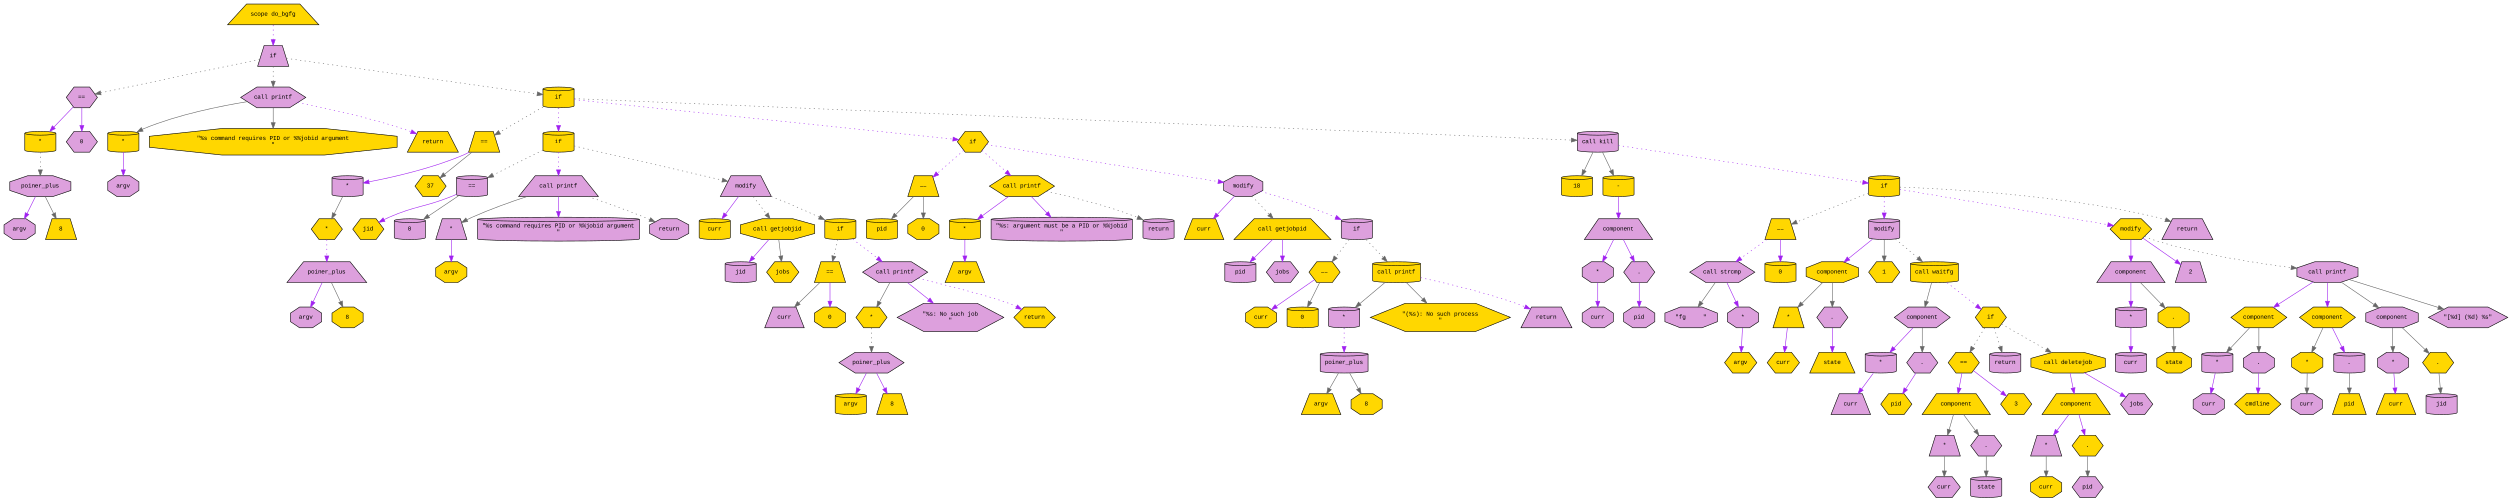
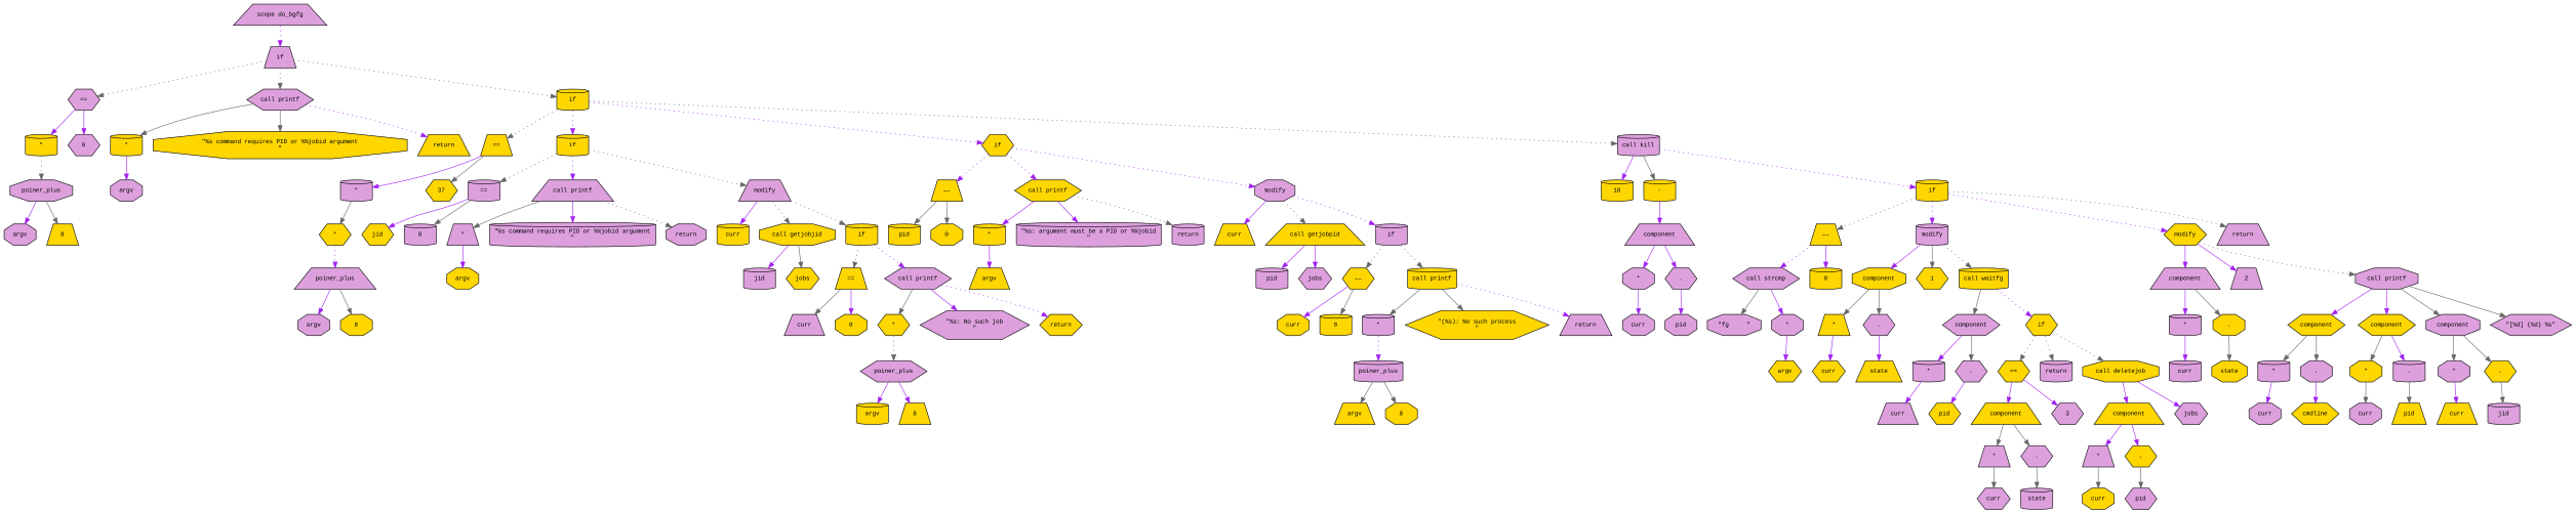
  digraph {
    fontname="Times New Roman"
    fontsize=10
    node [fillcolor=plum fontname="Courier New" fontsize=10 shape=hexagon style=filled]
    edge [color=purple fontname="Times New Roman" fontsize=10]
-   n1 [fillcolor=gold label="scope do_bgfg" shape=trapezium]
+   n1 [label="scope do_bgfg" shape=trapezium]
    n2 [label=if shape=trapezium]
    n3 [label="=="]
    n4 [label="call printf"]
    n5 [fillcolor=gold label=if shape=cylinder]
    n6 [fillcolor=gold label="*" shape=cylinder]
    n7 [label=0]
    n8 [fillcolor=gold label="*" shape=cylinder]
    n9 [fillcolor=gold label="\"%s command requires PID or %%jobid argument\n\"" shape=octagon]
    n10 [fillcolor=gold label=return shape=trapezium]
    n11 [fillcolor=gold label="==" shape=trapezium]
    n12 [fillcolor=gold label=if shape=cylinder]
    n13 [fillcolor=gold label=if]
    n14 [label="call kill" shape=cylinder]
    n15 [label=poiner_plus shape=octagon]
    n16 [label=argv shape=octagon]
    n17 [fillcolor=gold label=8 shape=trapezium]
    n18 [label=argv shape=octagon]
    n19 [label="*" shape=cylinder]
    n20 [fillcolor=gold label=37]
    n21 [label="==" shape=cylinder]
    n22 [label="call printf" shape=trapezium]
    n23 [label=modify shape=trapezium]
    n24 [fillcolor=gold label="==" shape=trapezium]
    n25 [fillcolor=gold label="call printf"]
    n26 [label=modify shape=octagon]
    n27 [fillcolor=gold label=18 shape=cylinder]
    n28 [fillcolor=gold label="-" shape=cylinder]
    n29 [fillcolor=gold label=if shape=cylinder]
    n30 [fillcolor=gold label="*"]
    n31 [label=poiner_plus shape=trapezium]
    n32 [label=argv shape=octagon]
    n33 [fillcolor=gold label=8 shape=octagon]
    n34 [fillcolor=gold label=jid]
    n35 [label=0 shape=cylinder]
    n36 [label="*" shape=trapezium]
    n37 [label="\"%s command requires PID or %%jobid argument\n\"" shape=cylinder]
    n38 [label=return shape=octagon]
    n39 [fillcolor=gold label=curr shape=cylinder]
    n40 [fillcolor=gold label="call getjobjid" shape=octagon]
    n41 [fillcolor=gold label=if shape=cylinder]
    n42 [fillcolor=gold label=argv shape=octagon]
    n43 [label=jid shape=cylinder]
    n44 [fillcolor=gold label=jobs]
    n45 [fillcolor=gold label="==" shape=trapezium]
    n46 [label="call printf"]
    n47 [label=curr shape=trapezium]
    n48 [fillcolor=gold label=0 shape=octagon]
    n49 [fillcolor=gold label="*"]
    n50 [label="\"%s: No such job\n\""]
    n51 [fillcolor=gold label=return]
    n52 [label=poiner_plus]
    n53 [fillcolor=gold label=argv shape=cylinder]
    n54 [fillcolor=gold label=8 shape=trapezium]
    n55 [fillcolor=gold label=pid shape=cylinder]
    n56 [fillcolor=gold label=0 shape=octagon]
    n57 [fillcolor=gold label="*" shape=cylinder]
    n58 [label="\"%s: argument must be a PID or %%jobid\n\"" shape=cylinder]
    n59 [label=return shape=cylinder]
    n60 [fillcolor=gold label=curr shape=trapezium]
    n61 [fillcolor=gold label="call getjobpid" shape=trapezium]
    n62 [label=if shape=cylinder]
    n63 [fillcolor=gold label=argv shape=trapezium]
    n64 [label=pid shape=cylinder]
    n65 [label=jobs]
    n66 [fillcolor=gold label="=="]
    n67 [fillcolor=gold label="call printf" shape=cylinder]
    n68 [fillcolor=gold label=curr shape=octagon]
    n69 [fillcolor=gold label=0 shape=cylinder]
    n70 [label="*" shape=cylinder]
    n71 [fillcolor=gold label="\"(%s): No such process\n\""]
    n72 [label=return shape=trapezium]
    n73 [label=poiner_plus shape=cylinder]
    n74 [fillcolor=gold label=argv shape=trapezium]
    n75 [fillcolor=gold label=8 shape=octagon]
    n76 [label=component shape=trapezium]
    n77 [fillcolor=gold label="==" shape=trapezium]
    n78 [label=modify shape=cylinder]
    n79 [fillcolor=gold label=modify]
    n80 [label=return shape=trapezium]
    n81 [label="*" shape=octagon]
    n82 [label="."]
    n83 [label=curr shape=octagon]
    n84 [label=pid shape=octagon]
    n85 [label="call strcmp"]
    n86 [fillcolor=gold label=0 shape=cylinder]
    n87 [fillcolor=gold label=component shape=octagon]
    n88 [fillcolor=gold label=1]
    n89 [fillcolor=gold label="call waitfg" shape=cylinder]
    n90 [label=component shape=trapezium]
    n91 [label=2 shape=trapezium]
    n92 [label="call printf" shape=octagon]
    n93 [label="\"fg     \"" shape=octagon]
    n94 [label="*" shape=octagon]
    n95 [fillcolor=gold label=argv]
    n96 [fillcolor=gold label="*" shape=trapezium]
    n97 [label="."]
    n98 [label=component]
    n99 [fillcolor=gold label=if]
    n100 [fillcolor=gold label=curr]
    n101 [fillcolor=gold label=state shape=trapezium]
    n102 [label="*" shape=cylinder]
    n103 [label="."]
    n104 [fillcolor=gold label="=="]
    n105 [label=return shape=cylinder]
    n106 [fillcolor=gold label="call deletejob" shape=octagon]
    n107 [label=curr shape=trapezium]
    n108 [fillcolor=gold label=pid]
    n109 [fillcolor=gold label=component shape=trapezium]
-   n110 [fillcolor=gold label=3]
+   n110 [label=3]
    n111 [fillcolor=gold label=component shape=trapezium]
    n112 [label=jobs]
    n113 [label="*" shape=trapezium]
    n114 [label="."]
    n115 [label=curr]
    n116 [label=state shape=cylinder]
    n117 [label="*" shape=trapezium]
    n118 [fillcolor=gold label="."]
    n119 [fillcolor=gold label=curr shape=octagon]
    n120 [label=pid]
    n121 [label="*" shape=cylinder]
    n122 [fillcolor=gold label="." shape=octagon]
    n123 [fillcolor=gold label=component]
    n124 [fillcolor=gold label=component]
    n125 [label=component shape=octagon]
    n126 [label="\"[%d] (%d) %s\""]
    n127 [label=curr shape=cylinder]
    n128 [fillcolor=gold label=state shape=octagon]
    n129 [label="*" shape=cylinder]
    n130 [label="." shape=octagon]
    n131 [fillcolor=gold label="*" shape=octagon]
    n132 [label="." shape=cylinder]
    n133 [label="*" shape=octagon]
    n134 [fillcolor=gold label="."]
    n135 [label=curr shape=octagon]
    n136 [fillcolor=gold label=cmdline]
    n137 [label=curr shape=octagon]
    n138 [fillcolor=gold label=pid shape=trapezium]
    n139 [fillcolor=gold label=curr shape=trapezium]
    n140 [label=jid shape=cylinder]
    n1 -> n2 [style=dotted]
    n2 -> n3 [color=gray40 style=dotted]
    n2 -> n4 [color=gray40 style=dotted]
    n2 -> n5 [color=gray40 style=dotted]
    n3 -> n6
    n3 -> n7
    n4 -> n8 [color=gray40]
    n4 -> n9 [color=gray40]
    n4 -> n10 [style=dotted]
    n5 -> n11 [color=gray40 style=dotted]
    n5 -> n12 [style=dotted]
    n5 -> n13 [style=dotted]
    n5 -> n14 [color=gray40 style=dotted]
    n6 -> n15 [color=gray40 style=dotted]
    n8 -> n18
    n11 -> n19
    n11 -> n20 [color=gray40]
    n12 -> n21 [color=gray40 style=dotted]
    n12 -> n22 [style=dotted]
    n12 -> n23 [color=gray40 style=dotted]
    n13 -> n24 [style=dotted]
    n13 -> n25 [style=dotted]
    n13 -> n26 [style=dotted]
-   n14 -> n27 [color=gray40]
+   n14 -> n27
    n14 -> n28 [color=gray40]
    n14 -> n29 [style=dotted]
    n15 -> n16
    n15 -> n17 [color=gray40]
    n19 -> n30 [color=gray40]
    n21 -> n34
    n21 -> n35 [color=gray40]
    n22 -> n36 [color=gray40]
    n22 -> n37
    n22 -> n38 [color=gray40 style=dotted]
    n23 -> n39
    n23 -> n40 [color=gray40 style=dotted]
    n23 -> n41 [color=gray40 style=dotted]
    n24 -> n55 [color=gray40]
    n24 -> n56 [color=gray40]
    n25 -> n57
    n25 -> n58
    n25 -> n59 [color=gray40 style=dotted]
    n26 -> n60
    n26 -> n61 [color=gray40 style=dotted]
    n26 -> n62 [style=dotted]
    n28 -> n76
    n29 -> n77 [color=gray40 style=dotted]
    n29 -> n78 [style=dotted]
    n29 -> n79 [style=dotted]
    n29 -> n80 [color=gray40 style=dotted]
    n30 -> n31 [style=dotted]
    n31 -> n32
    n31 -> n33 [color=gray40]
    n36 -> n42
    n40 -> n43
    n40 -> n44 [color=gray40]
    n41 -> n45 [color=gray40 style=dotted]
    n41 -> n46 [style=dotted]
    n45 -> n47 [color=gray40]
    n45 -> n48
    n46 -> n49 [color=gray40]
    n46 -> n50
    n46 -> n51 [style=dotted]
    n49 -> n52 [color=gray40 style=dotted]
    n52 -> n53
    n52 -> n54
    n57 -> n63
    n61 -> n64
    n61 -> n65
    n62 -> n66 [color=gray40 style=dotted]
    n62 -> n67 [color=gray40 style=dotted]
    n66 -> n68
    n66 -> n69 [color=gray40]
    n67 -> n70 [color=gray40]
    n67 -> n71 [color=gray40]
    n67 -> n72 [style=dotted]
    n70 -> n73 [style=dotted]
    n73 -> n74 [color=gray40]
    n73 -> n75 [color=gray40]
    n76 -> n81
    n76 -> n82
    n77 -> n85 [style=dotted]
    n77 -> n86
    n78 -> n87
    n78 -> n88 [color=gray40]
    n78 -> n89 [color=gray40 style=dotted]
    n79 -> n90
    n79 -> n91
    n79 -> n92 [color=gray40 style=dotted]
    n81 -> n83
    n82 -> n84
    n85 -> n93 [color=gray40]
    n85 -> n94
    n87 -> n96 [color=gray40]
    n87 -> n97 [color=gray40]
    n89 -> n98 [color=gray40]
    n89 -> n99 [style=dotted]
    n90 -> n121
    n90 -> n122 [color=gray40]
    n92 -> n123
    n92 -> n124
    n92 -> n125 [color=gray40]
    n92 -> n126 [color=gray40]
    n94 -> n95
    n96 -> n100
    n97 -> n101
    n98 -> n102
    n98 -> n103 [color=gray40]
    n99 -> n104 [color=gray40 style=dotted]
    n99 -> n105 [color=gray40 style=dotted]
    n99 -> n106 [color=gray40 style=dotted]
    n102 -> n107
    n103 -> n108
    n104 -> n109
    n104 -> n110
    n106 -> n111
    n106 -> n112
    n109 -> n113 [color=gray40]
    n109 -> n114 [color=gray40]
    n111 -> n117
    n111 -> n118
    n113 -> n115 [color=gray40]
    n114 -> n116 [color=gray40]
    n117 -> n119 [color=gray40]
    n118 -> n120 [color=gray40]
    n121 -> n127
    n122 -> n128 [color=gray40]
    n123 -> n129 [color=gray40]
    n123 -> n130 [color=gray40]
    n124 -> n131 [color=gray40]
    n124 -> n132
    n125 -> n133 [color=gray40]
    n125 -> n134 [color=gray40]
    n129 -> n135
    n130 -> n136
    n131 -> n137 [color=gray40]
    n132 -> n138 [color=gray40]
    n133 -> n139
    n134 -> n140 [color=gray40]
  }
